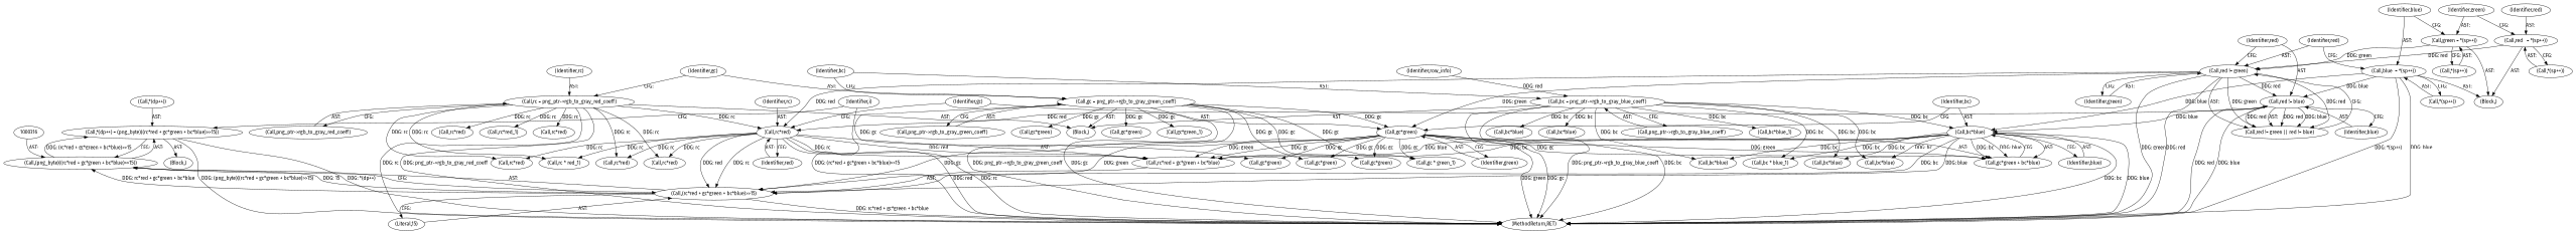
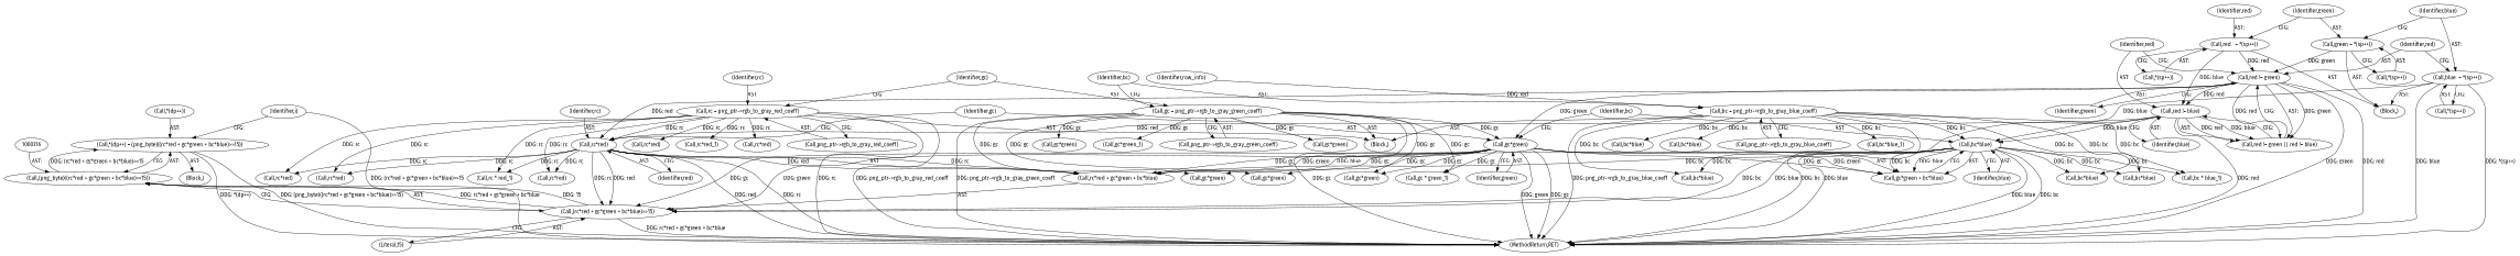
  digraph {
    fontname="Fira Sans"
    node [fontname="Fira Sans"]
    edge [fontname="Fira Sans"]
    n1 [label="(Call,*(dp++) = (png_byte)((rc*red + gc*green + bc*blue)>>15))"]
    n2 [label="(Call,(png_byte)((rc*red + gc*green + bc*blue)>>15))"]
    n3 [label="(MethodReturn,RET)"]
    n4 [label="(Block,)"]
    n5 [label="(Call,(rc*red + gc*green + bc*blue)>>15)"]
    n6 [label="(Literal,15)"]
    n7 [label="(Call,rc*red)"]
    n8 [label="(Call,rc*red + gc*green + bc*blue)"]
    n9 [label="(Call,rc*red)"]
    n10 [label="(Call,rc*red)"]
    n11 [label="(Identifier,red)"]
    n12 [label="(Call,rc*red)"]
    n13 [label="(Call,rc * red_1)"]
    n14 [label="(Call,rc = png_ptr->rgb_to_gray_red_coeff)"]
    n15 [label="(Call,rc*red)"]
    n16 [label="(Call,rc*red_1)"]
    n17 [label="(Block,)"]
    n18 [label="(Call,rc*red)"]
    n19 [label="(Call,png_ptr->rgb_to_gray_red_coeff)"]
    n20 [label="(Call,red != blue)"]
    n21 [label="(Call,bc*blue)"]
    n22 [label="(Call,red != green || red != blue)"]
    n23 [label="(Identifier,blue)"]
    n24 [label="(Call,gc*green + bc*blue)"]
    n25 [label="(Call,bc * blue_1)"]
    n26 [label="(Call,bc*blue)"]
    n27 [label="(Call,bc*blue)"]
    n28 [label="(Identifier,blue)"]
    n29 [label="(Call,bc*blue)"]
    n30 [label="(Call,red != green)"]
    n31 [label="(Call,gc*green)"]
    n32 [label="(Identifier,green)"]
    n33 [label="(Call,gc * green_1)"]
    n34 [label="(Call,gc*green)"]
    n35 [label="(Call,gc*green)"]
    n36 [label="(Identifier,green)"]
    n37 [label="(Call,gc*green)"]
    n38 [label="(Call,red   = *(sp++))"]
    n39 [label="(Call,*(sp++))"]
    n40 [label="(Block,)"]
    n41 [label="(Call,green = *(sp++))"]
    n42 [label="(Call,*(sp++))"]
    n43 [label="(Call,blue  = *(sp++))"]
    n44 [label="(Call,*(sp++))"]
    n45 [label="(Call,gc = png_ptr->rgb_to_gray_green_coeff)"]
    n46 [label="(Call,gc*green)"]
    n47 [label="(Call,gc*green_1)"]
    n48 [label="(Call,png_ptr->rgb_to_gray_green_coeff)"]
    n49 [label="(Call,gc*green)"]
    n50 [label="(Call,bc = png_ptr->rgb_to_gray_blue_coeff)"]
    n51 [label="(Call,bc*blue)"]
    n52 [label="(Call,bc*blue)"]
    n53 [label="(Call,png_ptr->rgb_to_gray_blue_coeff)"]
    n54 [label="(Call,bc*blue_1)"]
    n55 [label="(Identifier,red)"]
    n56 [label="(Identifier,red)"]
    n57 [label="(Identifier,bc)"]
    n58 [label="(Identifier,bc)"]
    n59 [label="(Identifier,rc)"]
    n60 [label="(Identifier,blue)"]
    n61 [label="(Identifier,red)"]
    n62 [label="(Identifier,gc)"]
    n63 [label="(Identifier,row_info)"]
    n64 [label="(Call,*(dp++))"]
    n65 [label="(Identifier,green)"]
    n66 [label="(Identifier,rc)"]
    n67 [label="(Identifier,gc)"]
    n68 [label="(Identifier,i)"]
    1000316
    n1 -> n2 [label="CFG: "]
    n1 -> n3 [label="DDG: *(dp++)"]
    n1 -> n3 [label="DDG: (png_byte)((rc*red + gc*green + bc*blue)>>15)"]
    n1 -> n4 [label="AST: "]
    n2 -> n1 [label="AST: "]
    n2 -> n1 [label="DDG: (rc*red + gc*green + bc*blue)>>15"]
    n2 -> n5 [label="CFG: "]
    n5 -> n2 [label="AST: "]
    n5 -> n2 [label="DDG: rc*red + gc*green + bc*blue"]
    n5 -> n2 [label="DDG: 15"]
    n5 -> n3 [label="DDG: rc*red + gc*green + bc*blue"]
    n5 -> n6 [label="CFG: "]
    n6 -> n5 [label="AST: "]
    n7 -> n3 [label="DDG: red"]
    n7 -> n3 [label="DDG: rc"]
    n7 -> n5 [label="DDG: rc"]
    n7 -> n5 [label="DDG: red"]
    n7 -> n8 [label="AST: "]
    n7 -> n8 [label="DDG: rc"]
    n7 -> n8 [label="DDG: red"]
    n7 -> n9 [label="DDG: rc"]
    n7 -> n10 [label="DDG: rc"]
    n7 -> n11 [label="CFG: "]
    n7 -> n12 [label="DDG: rc"]
    n7 -> n13 [label="DDG: rc"]
    n8 -> n5 [label="AST: "]
    n11 -> n7 [label="AST: "]
    n14 -> n3 [label="DDG: png_ptr->rgb_to_gray_red_coeff"]
    n14 -> n3 [label="DDG: rc"]
    n14 -> n7 [label="DDG: rc"]
    n14 -> n9 [label="DDG: rc"]
    n14 -> n10 [label="DDG: rc"]
    n14 -> n12 [label="DDG: rc"]
    n14 -> n13 [label="DDG: rc"]
    n14 -> n15 [label="DDG: rc"]
    n14 -> n16 [label="DDG: rc"]
    n14 -> n17 [label="AST: "]
    n14 -> n18 [label="DDG: rc"]
    n14 -> n19 [label="CFG: "]
    n19 -> n14 [label="AST: "]
    n20 -> n3 [label="DDG: red"]
    n20 -> n3 [label="DDG: blue"]
    n20 -> n7 [label="DDG: red"]
    n20 -> n21 [label="DDG: blue"]
    n20 -> n22 [label="AST: "]
    n20 -> n22 [label="DDG: red"]
    n20 -> n22 [label="DDG: blue"]
    n20 -> n23 [label="CFG: "]
    n21 -> n3 [label="DDG: blue"]
    n21 -> n3 [label="DDG: bc"]
    n21 -> n5 [label="DDG: bc"]
    n21 -> n5 [label="DDG: blue"]
    n21 -> n8 [label="DDG: bc"]
    n21 -> n8 [label="DDG: blue"]
    n21 -> n24 [label="AST: "]
    n21 -> n24 [label="DDG: bc"]
    n21 -> n24 [label="DDG: blue"]
    n21 -> n25 [label="DDG: bc"]
    n21 -> n26 [label="DDG: bc"]
    n21 -> n27 [label="DDG: bc"]
    n21 -> n28 [label="CFG: "]
    n21 -> n29 [label="DDG: bc"]
-   n22 -> n20 [label="DDG: red"]
+   n22 -> n20 [label="CFG: "]
    n22 -> n30 [label="CFG: "]
    n23 -> n20 [label="AST: "]
    n24 -> n21 [label="CFG: "]
    n28 -> n21 [label="AST: "]
    n30 -> n3 [label="DDG: green"]
    n30 -> n3 [label="DDG: red"]
    n30 -> n7 [label="DDG: red"]
    n30 -> n20 [label="DDG: red"]
    n30 -> n22 [label="AST: "]
    n30 -> n22 [label="DDG: red"]
    n30 -> n22 [label="DDG: green"]
    n30 -> n31 [label="DDG: green"]
    n30 -> n32 [label="CFG: "]
    n31 -> n3 [label="DDG: gc"]
    n31 -> n3 [label="DDG: green"]
    n31 -> n5 [label="DDG: gc"]
    n31 -> n5 [label="DDG: green"]
    n31 -> n8 [label="DDG: gc"]
    n31 -> n8 [label="DDG: green"]
    n31 -> n24 [label="AST: "]
    n31 -> n24 [label="DDG: gc"]
    n31 -> n24 [label="DDG: green"]
    n31 -> n33 [label="DDG: gc"]
    n31 -> n34 [label="DDG: gc"]
    n31 -> n35 [label="DDG: gc"]
    n31 -> n36 [label="CFG: "]
    n31 -> n37 [label="DDG: gc"]
    n32 -> n30 [label="AST: "]
    n36 -> n31 [label="AST: "]
    n38 -> n30 [label="DDG: red"]
    n38 -> n39 [label="CFG: "]
    n38 -> n40 [label="AST: "]
    n39 -> n38 [label="AST: "]
    n41 -> n30 [label="DDG: green"]
    n41 -> n40 [label="AST: "]
    n41 -> n42 [label="CFG: "]
    n42 -> n41 [label="AST: "]
    n43 -> n3 [label="DDG: *(sp++)"]
    n43 -> n3 [label="DDG: blue"]
-   n43 -> n20 [label="DDG: blue"]
+   n38 -> n20 [label="DDG: blue"]
    n43 -> n21 [label="DDG: blue"]
    n43 -> n40 [label="AST: "]
    n43 -> n44 [label="CFG: "]
    n44 -> n43 [label="AST: "]
    n45 -> n3 [label="DDG: gc"]
    n45 -> n3 [label="DDG: png_ptr->rgb_to_gray_green_coeff"]
    n45 -> n17 [label="AST: "]
    n45 -> n31 [label="DDG: gc"]
    n45 -> n33 [label="DDG: gc"]
    n45 -> n34 [label="DDG: gc"]
    n45 -> n35 [label="DDG: gc"]
    n45 -> n37 [label="DDG: gc"]
    n45 -> n46 [label="DDG: gc"]
    n45 -> n47 [label="DDG: gc"]
    n45 -> n48 [label="CFG: "]
    n45 -> n49 [label="DDG: gc"]
    n48 -> n45 [label="AST: "]
    n50 -> n3 [label="DDG: png_ptr->rgb_to_gray_blue_coeff"]
    n50 -> n3 [label="DDG: bc"]
    n50 -> n17 [label="AST: "]
    n50 -> n21 [label="DDG: bc"]
    n50 -> n25 [label="DDG: bc"]
    n50 -> n26 [label="DDG: bc"]
    n50 -> n27 [label="DDG: bc"]
    n50 -> n29 [label="DDG: bc"]
    n50 -> n51 [label="DDG: bc"]
    n50 -> n52 [label="DDG: bc"]
    n50 -> n53 [label="CFG: "]
    n50 -> n54 [label="DDG: bc"]
    n53 -> n50 [label="AST: "]
    n55 -> n38 [label="AST: "]
    n56 -> n30 [label="AST: "]
    n56 -> n43 [label="CFG: "]
    n57 -> n21 [label="AST: "]
    n57 -> n31 [label="CFG: "]
    n58 -> n45 [label="CFG: "]
    n58 -> n50 [label="AST: "]
    n59 -> n7 [label="AST: "]
    n60 -> n41 [label="CFG: "]
    n60 -> n43 [label="AST: "]
    n61 -> n20 [label="AST: "]
    n61 -> n30 [label="CFG: "]
    n62 -> n14 [label="CFG: "]
    n62 -> n45 [label="AST: "]
    n63 -> n50 [label="DDG: red"]
    n64 -> n1 [label="AST: "]
    n65 -> n38 [label="CFG: "]
    n65 -> n41 [label="AST: "]
    n66 -> n14 [label="AST: "]
    n67 -> n7 [label="CFG: "]
    n67 -> n31 [label="AST: "]
    n68 -> n1 [label="CFG: "]
    n68 -> n3 [label="DDG: (rc*red + gc*green + bc*blue)>>15"]
    1000316 -> n2 [label="AST: "]
  }
